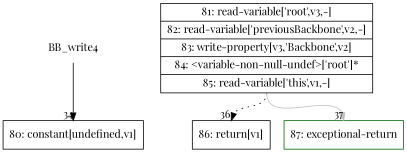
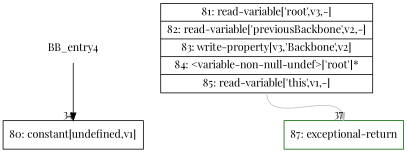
  digraph {
    fontname="Playfair Display"
    rankdir=TD
    node [color=black fontname="Playfair Display" shape=record]
    edge [fontname="Playfair Display" headport=n style=solid tailport=s]
-   BB_entry4 [color=darkgreen shape=none label=BB_write4]
+   BB_entry4 [color=darkgreen shape=none]
    n2 [label="{80: constant[undefined,v1]}"]
    n3 [label="{81: read-variable['root',v3,-]|82: read-variable['previousBackbone',v2,-]|83: write-property[v3,'Backbone',v2]|84: \<variable-non-null-undef\>['root']*|85: read-variable['this',v1,-]}"]
-   n4 [label="{86: return[v1]}"]
    n5 [color=darkgreen label="{87: exceptional-return}"]
    BB_entry4 -> n2 [headlabel="    34"]
-   n3 -> n4 [headlabel="      36" style=dotted]
    n3 -> n5 [color=gray headlabel="      37"]
  }
